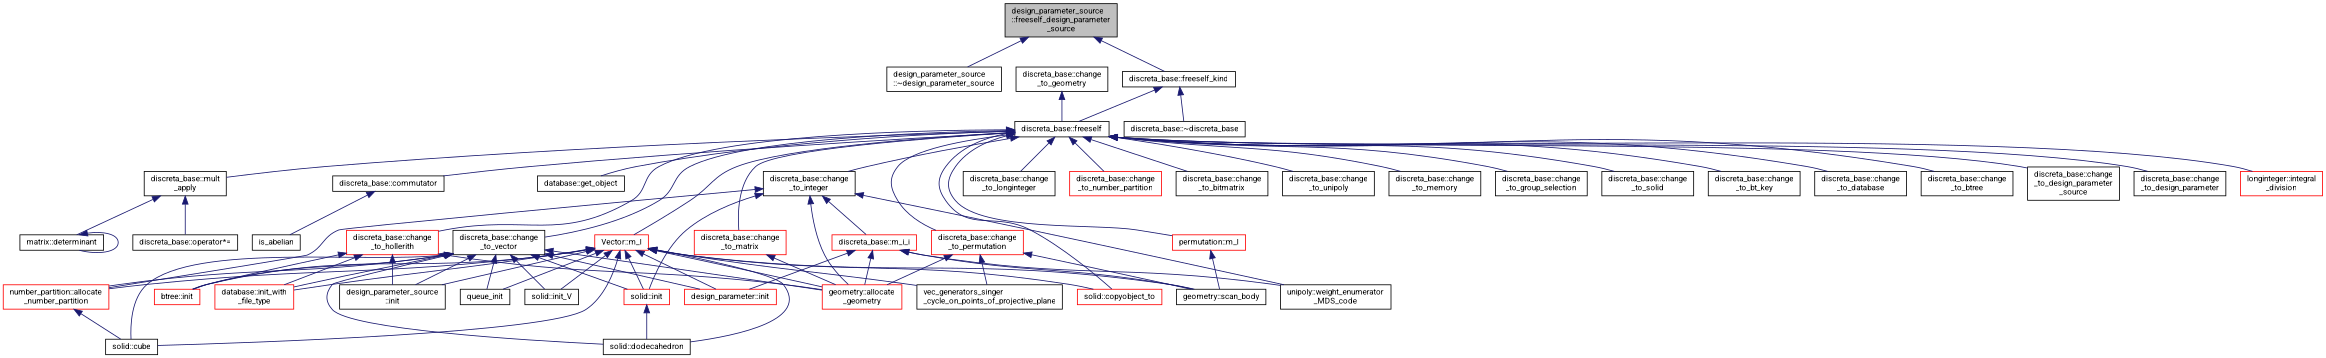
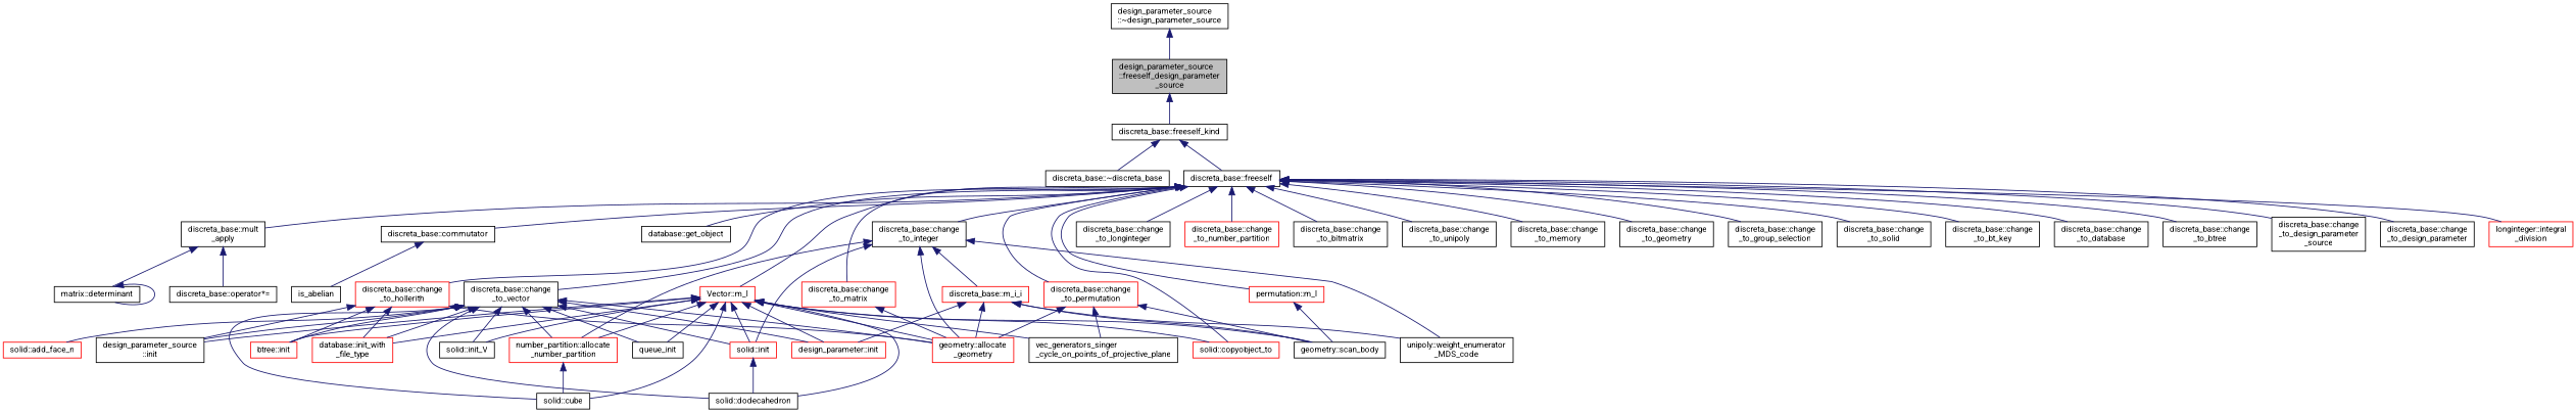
  digraph {
    fontname=Roboto
    rankdir=TB
    node [color=black fillcolor=white fontname=Roboto fontsize=10 shape=record style=filled]
    edge [color=midnightblue dir=back fontname=Roboto fontsize=10 labelfontname=Helvetica labelfontsize=10 style=solid]
    n1 [fillcolor=grey75 fontcolor=black height=0.2 label="design_parameter_source\l::freeself_design_parameter\l_source" width=0.4]
    n2 [height=0.2 label="discreta_base::freeself_kind" width=0.4]
    n3 [height=0.2 label="design_parameter_source\l::~design_parameter_source" width=0.4]
    n4 [height=0.2 label="discreta_base::~discreta_base" width=0.4]
    n5 [height=0.2 label="discreta_base::freeself" width=0.4]
    n6 [height=0.2 label="discreta_base::mult\l_apply" width=0.4]
    n7 [height=0.2 label="discreta_base::commutator" width=0.4]
    n8 [height=0.2 label="database::get_object" width=0.4]
    n9 [height=0.2 label="discreta_base::change\l_to_integer" width=0.4]
    n10 [height=0.2 label="discreta_base::change\l_to_longinteger" width=0.4]
    n11 [height=0.2 label="discreta_base::change\l_to_vector" width=0.4]
    n12 [color=red height=0.2 label="discreta_base::change\l_to_permutation" width=0.4]
    n13 [color=red height=0.2 label="discreta_base::change\l_to_number_partition" width=0.4]
    n14 [color=red height=0.2 label="discreta_base::change\l_to_matrix" width=0.4]
    n15 [height=0.2 label="discreta_base::change\l_to_bitmatrix" width=0.4]
    n16 [height=0.2 label="discreta_base::change\l_to_unipoly" width=0.4]
    n17 [height=0.2 label="discreta_base::change\l_to_memory" width=0.4]
    n18 [height=0.2 label="discreta_base::change\l_to_geometry" width=0.4]
    n19 [color=red height=0.2 label="discreta_base::change\l_to_hollerith" width=0.4]
    n20 [height=0.2 label="discreta_base::change\l_to_group_selection" width=0.4]
    n21 [height=0.2 label="discreta_base::change\l_to_solid" width=0.4]
    n22 [height=0.2 label="discreta_base::change\l_to_bt_key" width=0.4]
    n23 [height=0.2 label="discreta_base::change\l_to_database" width=0.4]
    n24 [height=0.2 label="discreta_base::change\l_to_btree" width=0.4]
    n25 [height=0.2 label="discreta_base::change\l_to_design_parameter\l_source" width=0.4]
    n26 [height=0.2 label="discreta_base::change\l_to_design_parameter" width=0.4]
    n27 [color=red height=0.2 label="longinteger::integral\l_division" width=0.4]
    n28 [color=red height=0.2 label="permutation::m_l" width=0.4]
    n29 [color=red height=0.2 label="solid::copyobject_to" width=0.4]
    n30 [color=red height=0.2 label="Vector::m_l" width=0.4]
    n31 [height=0.2 label="discreta_base::operator*=" width=0.4]
    n32 [height=0.2 label="matrix::determinant" width=0.4]
    n33 [height=0.2 label=is_abelian width=0.4]
    n34 [color=red height=0.2 label="discreta_base::m_i_i" width=0.4]
    n35 [color=red height=0.2 label="geometry::allocate\l_geometry" width=0.4]
    n36 [height=0.2 label="unipoly::weight_enumerator\l_MDS_code" width=0.4]
    n37 [color=red height=0.2 label="number_partition::allocate\l_number_partition" width=0.4]
    n38 [color=red height=0.2 label="solid::init" width=0.4]
    n39 [color=red height=0.2 label="design_parameter::init" width=0.4]
    n40 [height=0.2 label="solid::cube" width=0.4]
    n41 [height=0.2 label="solid::dodecahedron" width=0.4]
    n42 [color=red height=0.2 label="btree::init" width=0.4]
    n43 [color=red height=0.2 label="database::init_with\l_file_type" width=0.4]
    n44 [height=0.2 label="design_parameter_source\l::init" width=0.4]
    n45 [height=0.2 label=queue_init width=0.4]
    n46 [height=0.2 label="solid::init_V" width=0.4]
+   n47 [color=red height=0.2 label="solid::add_face_n" width=0.4]
    n48 [height=0.2 label="geometry::scan_body" width=0.4]
    n49 [height=0.2 label="vec_generators_singer\l_cycle_on_points_of_projective_plane" width=0.4]
    n1 -> n2
-   n1 -> n3
+   n3 -> n1
    n2 -> n4
    n2 -> n5
    n5 -> n6
    n5 -> n7
    n5 -> n8
    n5 -> n9
    n5 -> n10
    n5 -> n11
    n5 -> n12
    n5 -> n13
    n5 -> n14
    n5 -> n15
    n5 -> n16
    n5 -> n17
-   n18 -> n5
+   n5 -> n18
    n5 -> n19
    n5 -> n20
    n5 -> n21
    n5 -> n22
    n5 -> n23
    n5 -> n24
    n5 -> n25
    n5 -> n26
    n5 -> n27
    n5 -> n28
    n5 -> n29
    n5 -> n30
    n6 -> n31
    n6 -> n32
    n7 -> n33
    n9 -> n34
    n9 -> n35
    n9 -> n36
    n9 -> n37
    n9 -> n38
    n11 -> n35
    n11 -> n37
    n11 -> n38
    n11 -> n39
    n11 -> n40
    n11 -> n41
    n11 -> n42
    n11 -> n43
    n11 -> n44
    n11 -> n45
    n11 -> n46
+   n11 -> n47
    n12 -> n35
    n12 -> n48
    n12 -> n49
    n14 -> n35
    n19 -> n35
    n19 -> n42
    n19 -> n43
    n19 -> n44
    n28 -> n48
    n30 -> n29
    n30 -> n35
    n30 -> n37
    n30 -> n38
    n30 -> n39
    n30 -> n40
    n30 -> n41
    n30 -> n42
    n30 -> n43
    n30 -> n44
    n30 -> n45
    n30 -> n46
    n30 -> n48
    n30 -> n49
    n32 -> n32
    n34 -> n35
    n34 -> n36
    n34 -> n39
    n34 -> n48
    n37 -> n40
    n38 -> n41
  }
